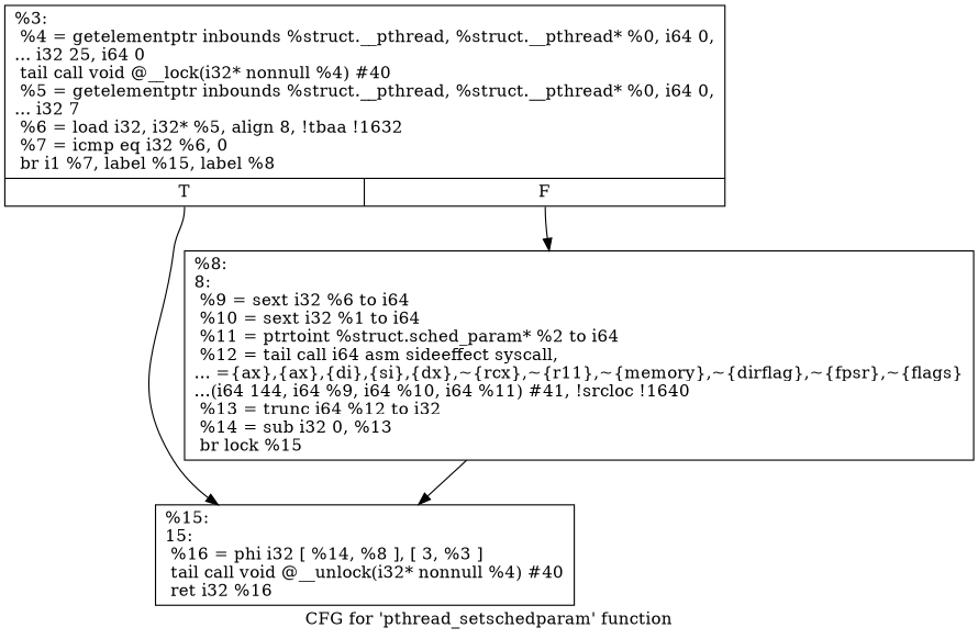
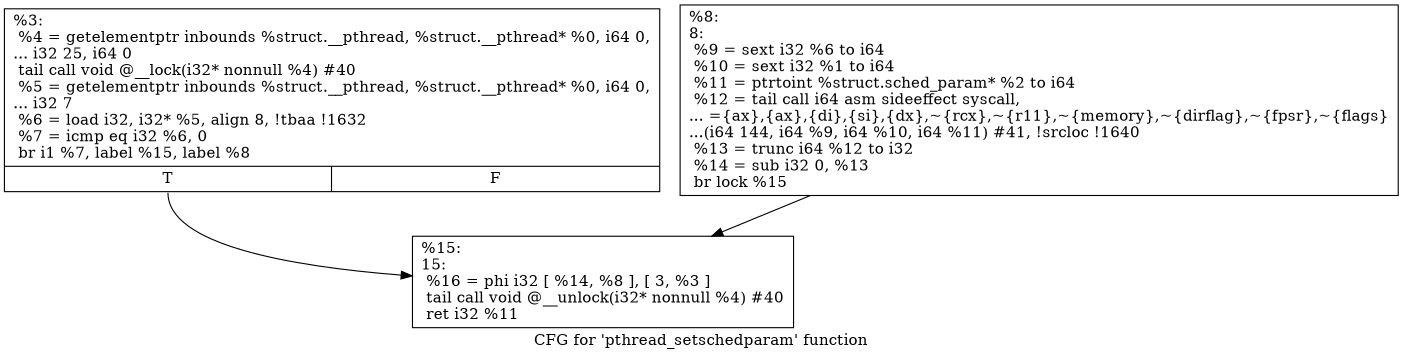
  digraph {
    label="CFG for 'pthread_setschedparam' function"
    node [shape=record]
    n1 [label="{%3:\l  %4 = getelementptr inbounds %struct.__pthread, %struct.__pthread* %0, i64 0,\l... i32 25, i64 0\l  tail call void @__lock(i32* nonnull %4) #40\l  %5 = getelementptr inbounds %struct.__pthread, %struct.__pthread* %0, i64 0,\l... i32 7\l  %6 = load i32, i32* %5, align 8, !tbaa !1632\l  %7 = icmp eq i32 %6, 0\l  br i1 %7, label %15, label %8\l|{<s0>T|<s1>F}}"]
-   n2 [label="{%15:\l15:                                               \l  %16 = phi i32 [ %14, %8 ], [ 3, %3 ]\l  tail call void @__unlock(i32* nonnull %4) #40\l  ret i32 %16\l}"]
+   n2 [label="{%15:\l15:                                               \l  %16 = phi i32 [ %14, %8 ], [ 3, %3 ]\l  tail call void @__unlock(i32* nonnull %4) #40\l  ret i32 %11\l}"]
    n3 [label="{%8:\l8:                                                \l  %9 = sext i32 %6 to i64\l  %10 = sext i32 %1 to i64\l  %11 = ptrtoint %struct.sched_param* %2 to i64\l  %12 = tail call i64 asm sideeffect syscall,\l... =\{ax\},\{ax\},\{di\},\{si\},\{dx\},~\{rcx\},~\{r11\},~\{memory\},~\{dirflag\},~\{fpsr\},~\{flags\}\l...(i64 144, i64 %9, i64 %10, i64 %11) #41, !srcloc !1640\l  %13 = trunc i64 %12 to i32\l  %14 = sub i32 0, %13\l  br lock %15\l}"]
    n1 -> n2 [tailport=s0]
-   n1 -> n3 [tailport=s1]
    n3 -> n2
  }
